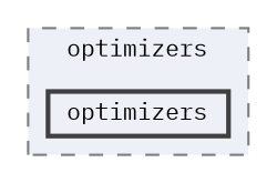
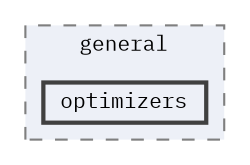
  digraph {
    compound=true
    fontname="IBM Plex Mono"
    n1 [color=grey25 fillcolor="#edf0f7" fontname="IBM Plex Mono" fontsize=10 height=0.2 label=optimizers shape=box style="filled,bold" width=0.4]
    subgraph cluster_1 {
      bgcolor="#edf0f7"
      fontsize=10
-     label=optimizers
+     label=general
      pencolor=grey50
      style="filled,dashed"
      n1
    }
  }
